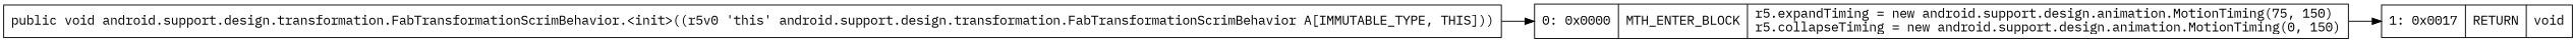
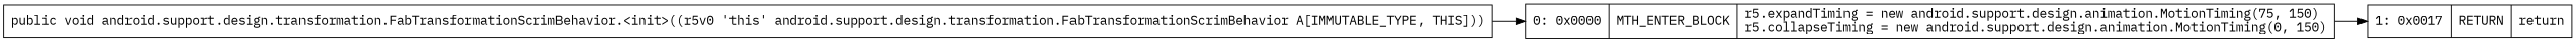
  digraph {
    rankdir=LR
    fontname="IBM Plex Mono"
    node [shape=record fontname="IBM Plex Mono"]
    edge [fontname="IBM Plex Mono"]
    n1 [label="{0\:\ 0x0000|MTH_ENTER_BLOCK\l|r5.expandTiming = new android.support.design.animation.MotionTiming(75, 150)\lr5.collapseTiming = new android.support.design.animation.MotionTiming(0, 150)\l}"]
-   n2 [label="{1\:\ 0x0017|RETURN\l|void\l}"]
+   n2 [label="{1\:\ 0x0017|RETURN\l|return\l}"]
    n3 [label="{public void android.support.design.transformation.FabTransformationScrimBehavior.\<init\>((r5v0 'this' android.support.design.transformation.FabTransformationScrimBehavior A[IMMUTABLE_TYPE, THIS])) }"]
    n1 -> n2
    n3 -> n1
  }
